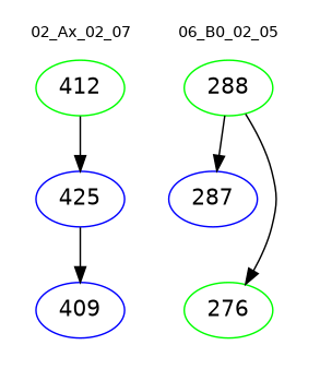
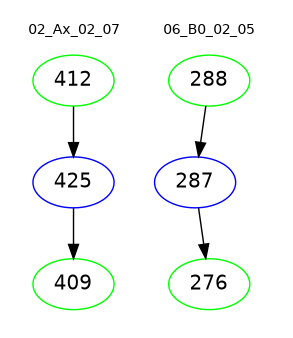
  digraph {
    fontname="DejaVu Sans"
    node [color=green fontname="DejaVu Sans"]
    edge [color=black fontname="DejaVu Sans"]
    n1 [label=412]
    n2 [color=blue label=425]
-   n3 [color=blue label=409]
+   n3 [label=409]
    n4 [label=288]
    n5 [color=blue label=287]
    n6 [label=276]
    subgraph cluster_1 {
      color=white
      fontsize=10
      label="02_Ax_02_07"
      n1
      n2
      n3
    }
    subgraph cluster_2 {
      color=white
      fontsize=10
      label="06_B0_02_05"
      n4
      n5
      n6
    }
    n1 -> n2
    n2 -> n3
    n4 -> n5
-   n4 -> n6
+   n5 -> n6
  }
